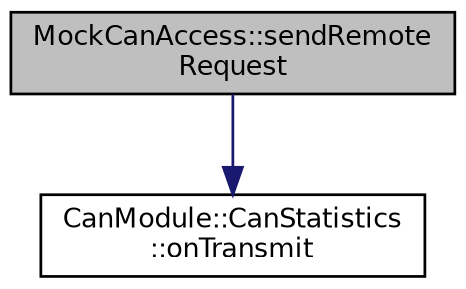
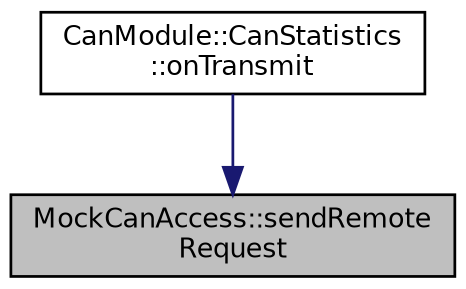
  digraph {
    rankdir=TB
    node [color=black fontname=Helvetica fontsize=10 shape=record style=filled]
    n1 [fillcolor=grey75 fontcolor=black height=0.2 label="MockCanAccess::sendRemote\lRequest" width=0.4]
    n2 [fillcolor=white height=0.2 label="CanModule::CanStatistics\l::onTransmit" width=0.4]
-   n1 -> n2 [color=midnightblue fontname=Helvetica fontsize=10 labelfontname=Helvetica labelfontsize=10 style=solid]
+   n2 -> n1 [color=midnightblue fontname=Helvetica fontsize=10 labelfontname=Helvetica labelfontsize=10 style=solid]
  }
